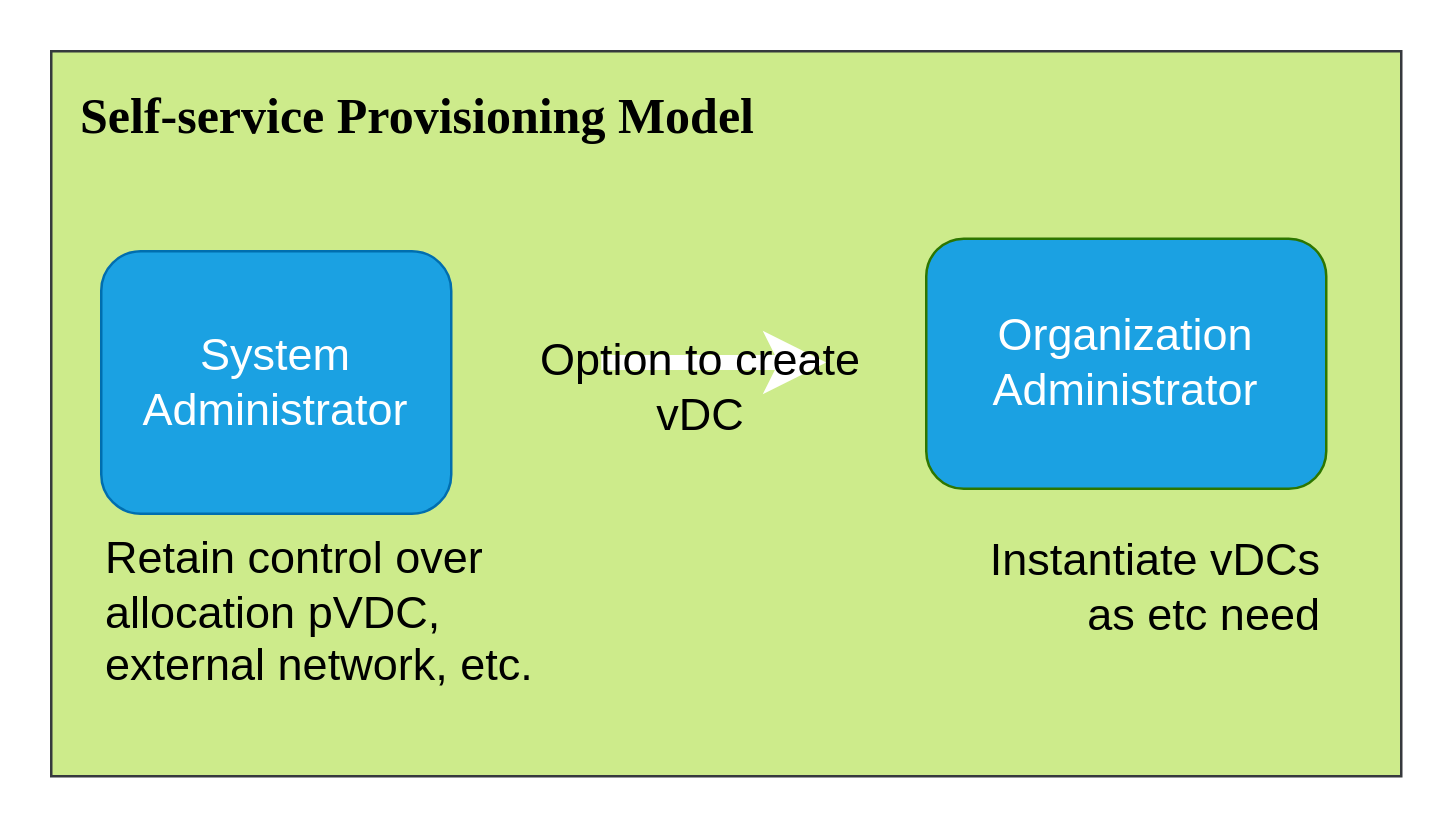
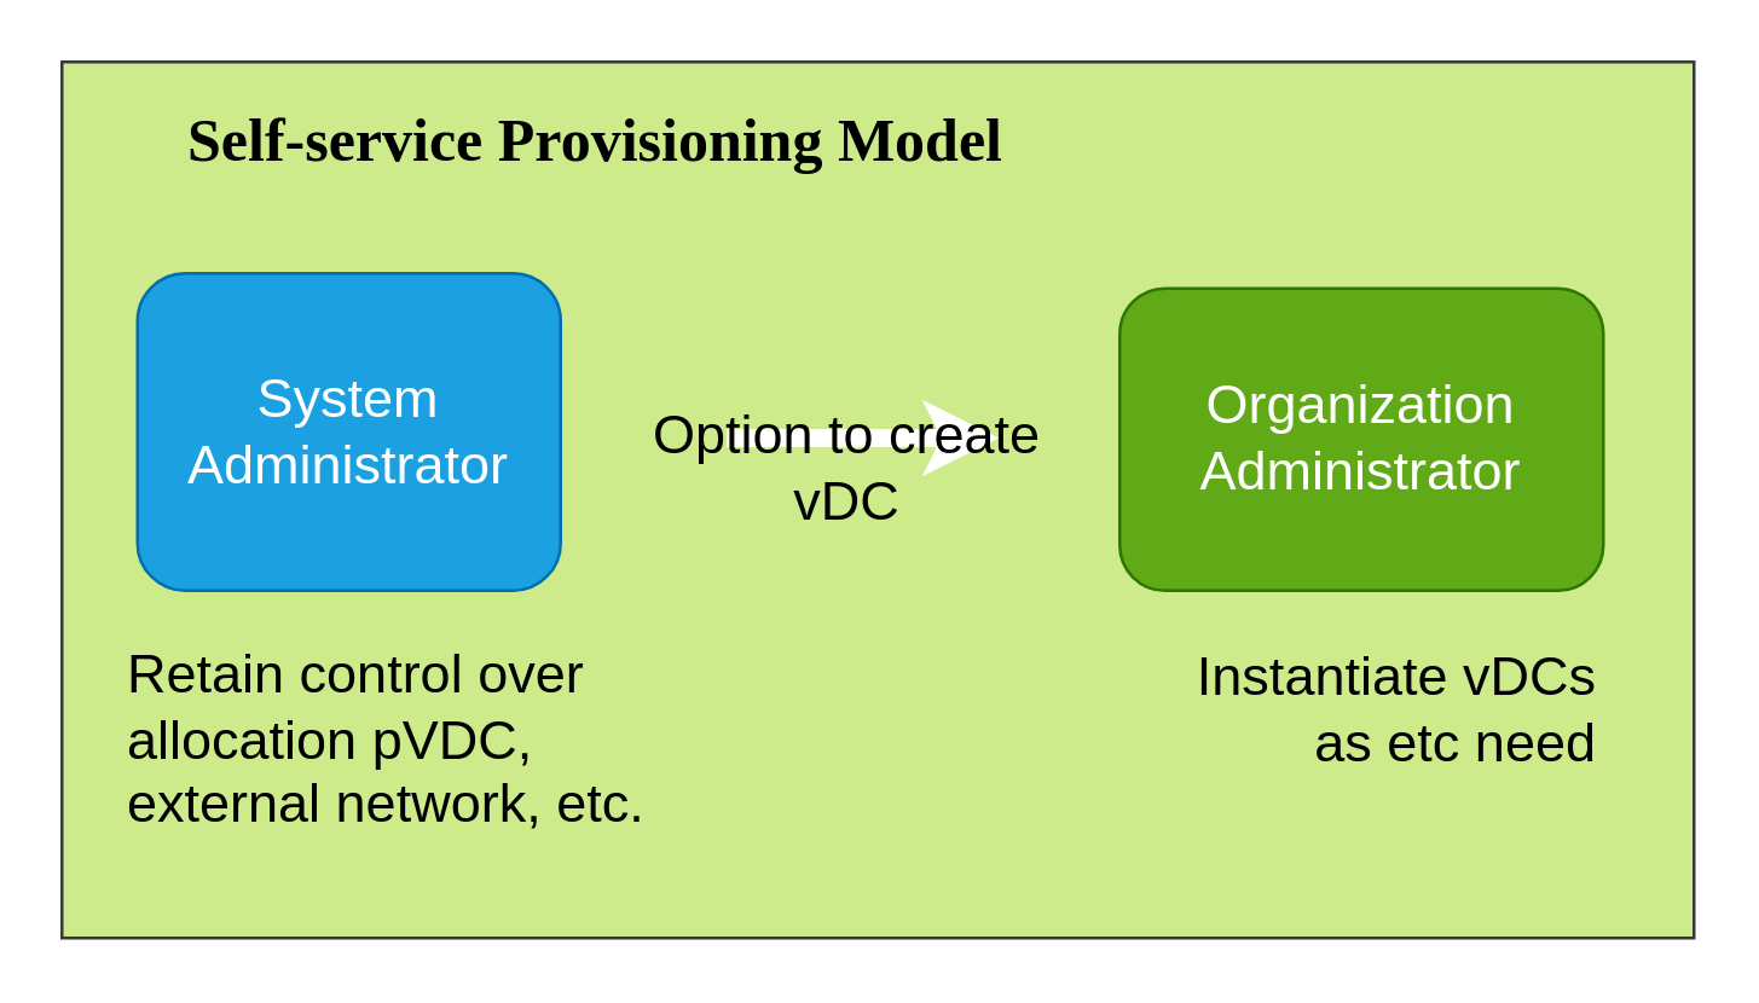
  <mxCell id="0" />
  <mxCell id="1" parent="0" />
  <mxCell id="2" value="" style="rounded=0;whiteSpace=wrap;html=1;fillColor=#cdeb8b;strokeColor=#36393d;fontSize=18;" vertex="1" parent="1"><mxGeometry x="20" y="20" width="540" height="290" as="geometry" /></mxCell>
- <mxCell id="3" value="System &lt;br style=&quot;font-size: 18px;&quot;&gt;Administrator" style="rounded=1;whiteSpace=wrap;html=1;fillColor=#1ba1e2;fontColor=#ffffff;strokeColor=#006EAF;fontSize=18;" vertex="1" parent="1"><mxGeometry x="40" y="100" width="140" height="105" as="geometry" /></mxCell>
- <mxCell id="4" value="Organization Administrator" style="rounded=1;whiteSpace=wrap;html=1;fillColor=#1ba1e2;strokeColor=#2D7600;fontColor=#ffffff;fontSize=18;" vertex="1" parent="1"><mxGeometry x="370" y="95" width="160" height="100" as="geometry" /></mxCell>
+ <mxCell id="3" value="System &lt;br style=&quot;font-size: 18px;&quot;&gt;Administrator" style="rounded=1;whiteSpace=wrap;html=1;fillColor=#1ba1e2;fontColor=#ffffff;strokeColor=#006EAF;fontSize=18;" vertex="1" parent="1"><mxGeometry x="45" y="90" width="140" height="105" as="geometry" /></mxCell>
+ <mxCell id="4" value="Organization Administrator" style="rounded=1;whiteSpace=wrap;html=1;fillColor=#60a917;strokeColor=#2D7600;fontColor=#ffffff;fontSize=18;" vertex="1" parent="1"><mxGeometry x="370" y="95" width="160" height="100" as="geometry" /></mxCell>
  <mxCell id="5" value="" style="endArrow=classic;html=1;rounded=0;fontSize=18;strokeWidth=6;strokeColor=#FFFFFF;" edge="1" parent="1"><mxGeometry width="50" height="50" relative="1" as="geometry"><mxPoint x="240" y="144.5" as="sourcePoint" /><mxPoint x="330" y="144.5" as="targetPoint" /><Array as="points"><mxPoint x="295" y="144.5" /></Array></mxGeometry></mxCell>
  <mxCell id="6" value="Option to create vDC" style="text;html=1;strokeColor=none;fillColor=none;align=center;verticalAlign=middle;whiteSpace=wrap;rounded=0;fontSize=18;" vertex="1" parent="1"><mxGeometry x="210" y="140" width="140" height="30" as="geometry" /></mxCell>
- <mxCell id="7" value="Self-service Provisioning Model" style="text;html=1;strokeColor=none;fillColor=none;align=left;verticalAlign=middle;whiteSpace=wrap;rounded=0;fontSize=20;fontStyle=1;fontFamily=Times New Roman;" vertex="1" parent="1"><mxGeometry x="30" y="30" width="370" height="30" as="geometry" /></mxCell>
+ <mxCell id="7" value="Self-service Provisioning Model" style="text;html=1;strokeColor=none;fillColor=none;align=left;verticalAlign=middle;whiteSpace=wrap;rounded=0;fontSize=20;fontStyle=1;fontFamily=Times New Roman;" vertex="1" parent="1"><mxGeometry x="60" y="30" width="370" height="30" as="geometry" /></mxCell>
  <mxCell id="8" value="Retain control over allocation pVDC, external network, etc." style="text;html=1;strokeColor=none;fillColor=none;align=left;verticalAlign=middle;whiteSpace=wrap;rounded=0;fontSize=18;" vertex="1" parent="1"><mxGeometry x="40" y="230" width="200" height="30" as="geometry" /></mxCell>
  <mxCell id="9" value="Instantiate vDCs as etc need" style="text;html=1;strokeColor=none;fillColor=none;align=right;verticalAlign=middle;whiteSpace=wrap;rounded=0;fontSize=18;" vertex="1" parent="1"><mxGeometry x="380" y="220" width="150" height="30" as="geometry" /></mxCell>
